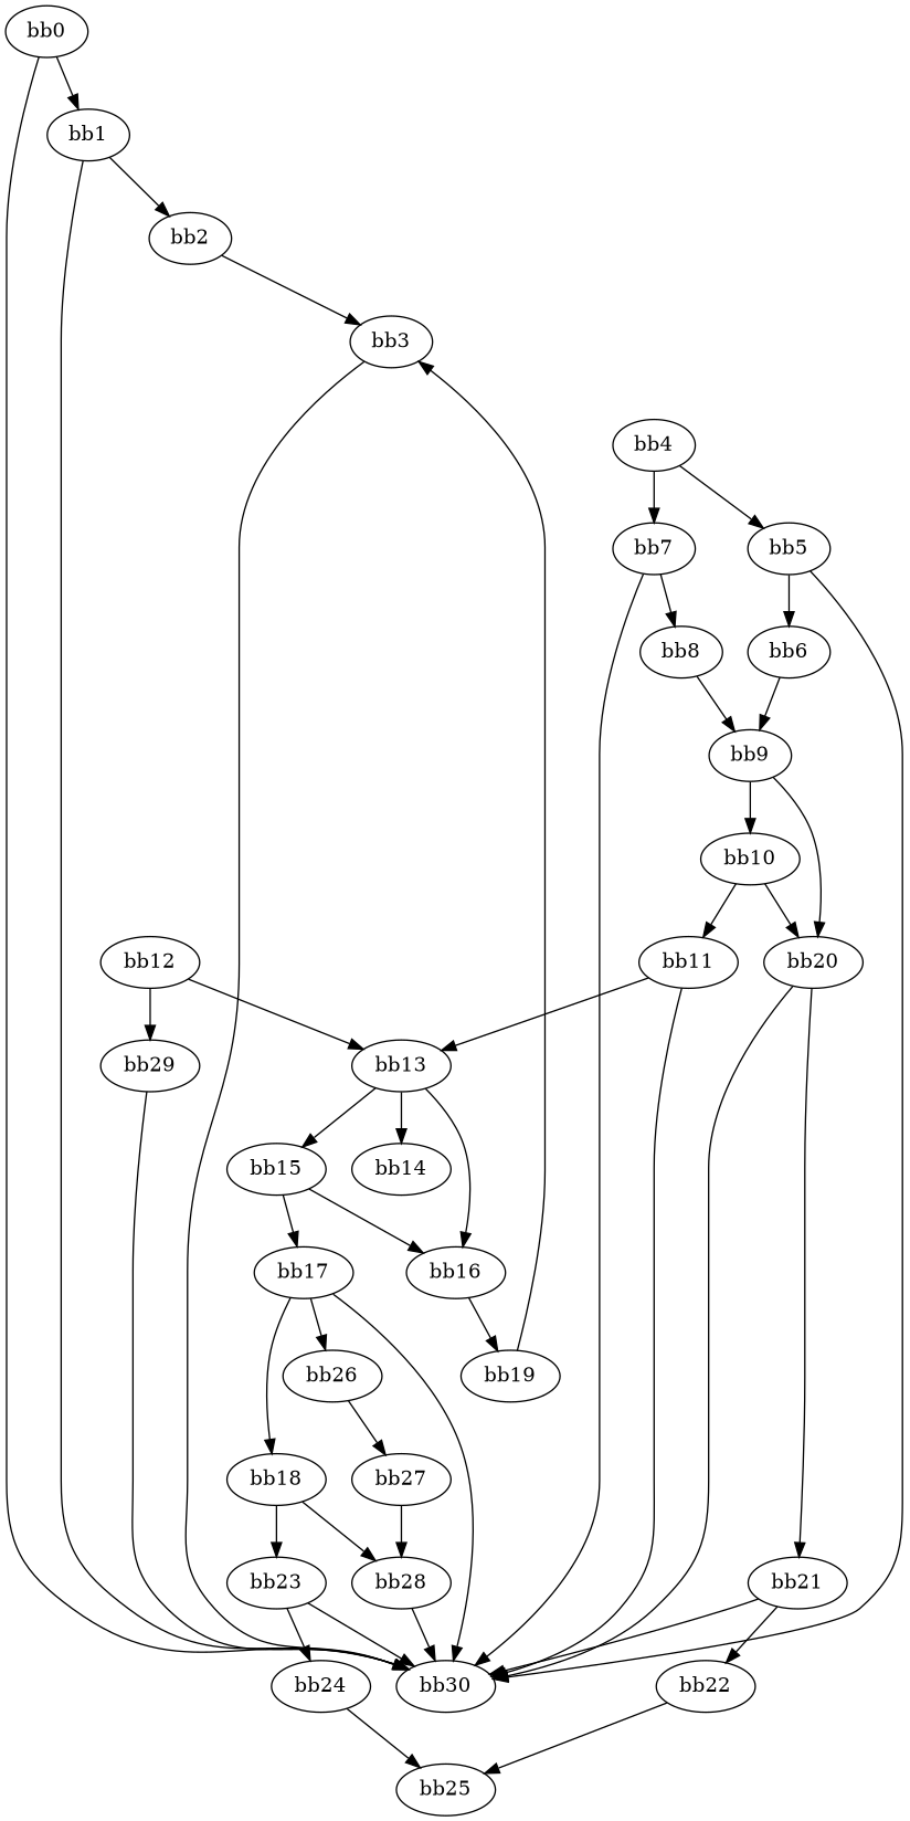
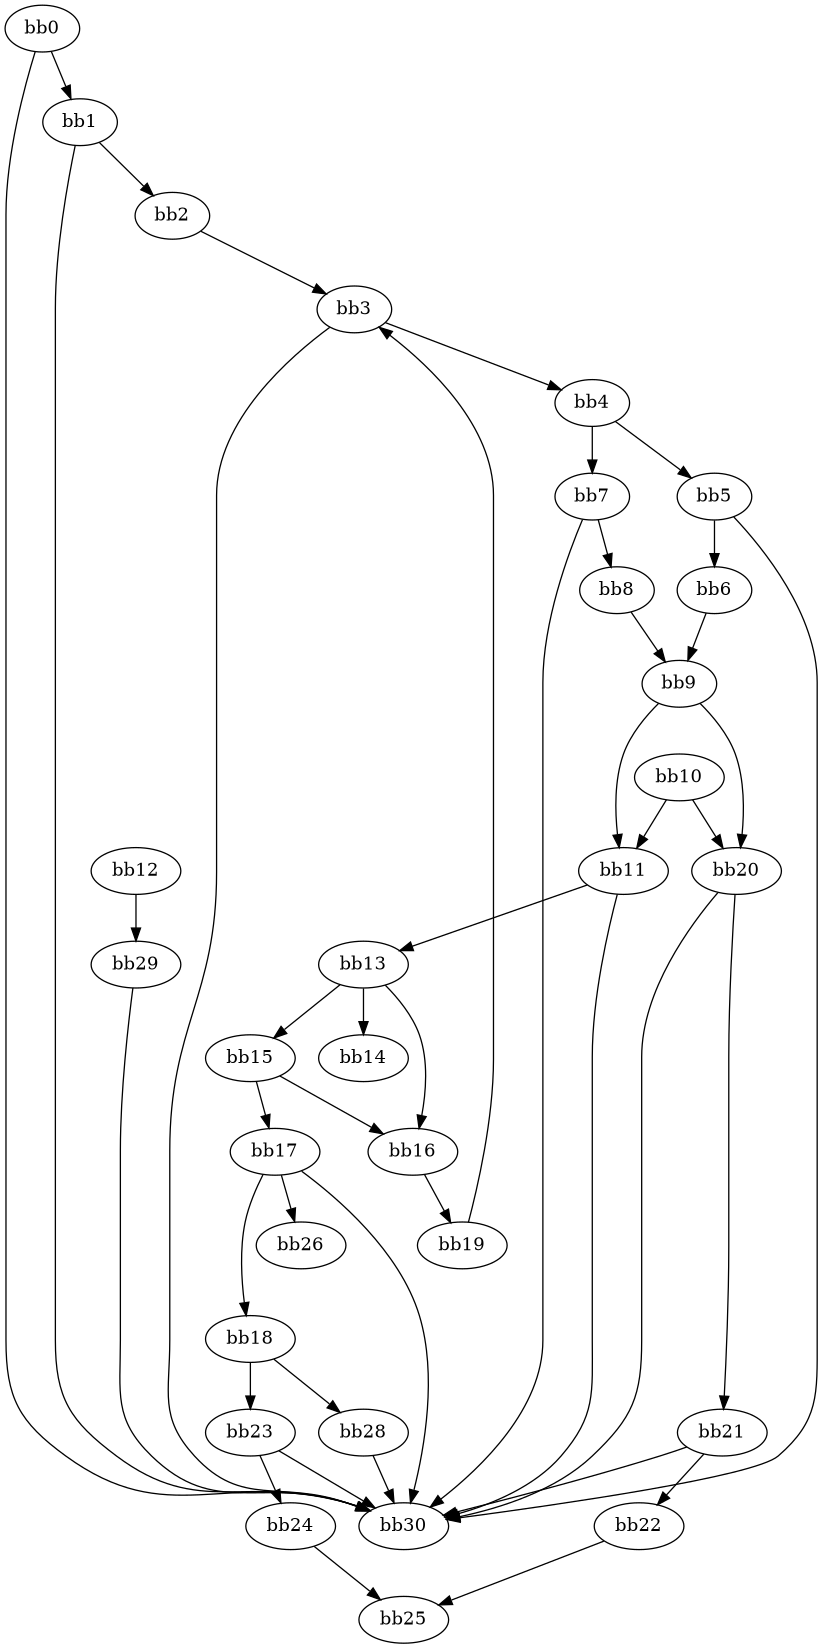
  digraph {
    n1 [label="bb0\l"]
    n2 [label="bb1\l"]
    n3 [label="bb30\l"]
    n4 [label="bb2\l"]
    n5 [label="bb3\l"]
    n6 [label="bb4\l"]
    n7 [label="bb5\l"]
    n8 [label="bb7\l"]
    n9 [label="bb6\l"]
    n10 [label="bb8\l"]
    n11 [label="bb9\l"]
    n12 [label="bb10\l"]
    n13 [label="bb20\l"]
    n14 [label="bb11\l"]
    n15 [label="bb21\l"]
    n16 [label="bb13\l"]
    n17 [label="bb12\l"]
    n18 [label="bb29\l"]
    n19 [label="bb14\l"]
    n20 [label="bb15\l"]
    n21 [label="bb16\l"]
    n22 [label="bb17\l"]
    n23 [label="bb19\l"]
    n24 [label="bb18\l"]
    n25 [label="bb26\l"]
    n26 [label="bb23\l"]
    n27 [label="bb28\l"]
-   n28 [label="bb27\l"]
    n29 [label="bb24\l"]
    n30 [label="bb22\l"]
    n31 [label="bb25\l"]
    n1 -> n2
    n1 -> n3
    n2 -> n3
    n2 -> n4
    n4 -> n5
    n5 -> n3
+   n5 -> n6
    n6 -> n7
    n6 -> n8
    n7 -> n3
    n7 -> n9
    n8 -> n3
    n8 -> n10
    n9 -> n11
    n10 -> n11
-   n11 -> n12
+   n11 -> n14
    n11 -> n13
    n12 -> n13
    n12 -> n14
    n13 -> n3
    n13 -> n15
    n14 -> n3
    n14 -> n16
    n15 -> n3
    n15 -> n30
    n16 -> n19
    n16 -> n20
    n16 -> n21
-   n17 -> n16
    n17 -> n18
    n18 -> n3
    n20 -> n21
    n20 -> n22
    n21 -> n23
    n22 -> n3
    n22 -> n24
    n22 -> n25
    n23 -> n5
    n24 -> n26
    n24 -> n27
-   n25 -> n28
    n26 -> n3
    n26 -> n29
    n27 -> n3
-   n28 -> n27
    n29 -> n31
    n30 -> n31
  }
